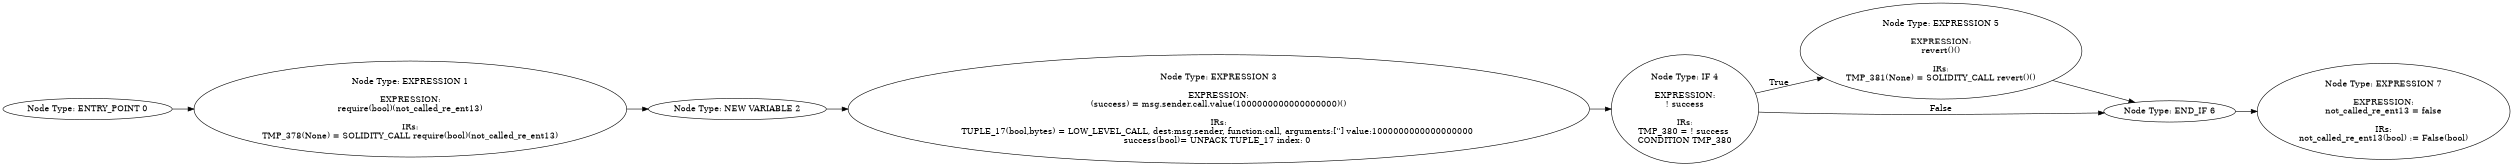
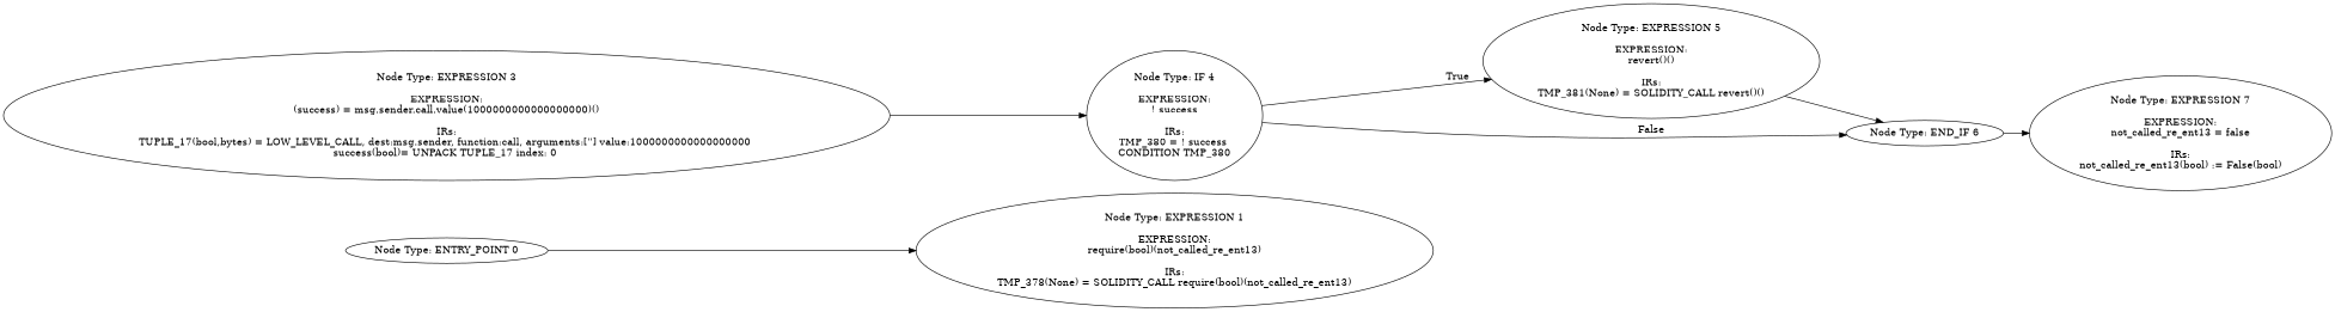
  digraph {
    rankdir=LR
    n1 [label="Node Type: ENTRY_POINT 0\n"]
    n2 [label="Node Type: EXPRESSION 1\n\nEXPRESSION:\nrequire(bool)(not_called_re_ent13)\n\nIRs:\nTMP_378(None) = SOLIDITY_CALL require(bool)(not_called_re_ent13)"]
-   n3 [label="Node Type: NEW VARIABLE 2\n"]
    n4 [label="Node Type: EXPRESSION 3\n\nEXPRESSION:\n(success) = msg.sender.call.value(1000000000000000000)()\n\nIRs:\nTUPLE_17(bool,bytes) = LOW_LEVEL_CALL, dest:msg.sender, function:call, arguments:[''] value:1000000000000000000 \nsuccess(bool)= UNPACK TUPLE_17 index: 0 "]
    n5 [label="Node Type: IF 4\n\nEXPRESSION:\n! success\n\nIRs:\nTMP_380 = ! success \nCONDITION TMP_380"]
    n6 [label="Node Type: EXPRESSION 5\n\nEXPRESSION:\nrevert()()\n\nIRs:\nTMP_381(None) = SOLIDITY_CALL revert()()"]
    n7 [label="Node Type: END_IF 6\n"]
    n8 [label="Node Type: EXPRESSION 7\n\nEXPRESSION:\nnot_called_re_ent13 = false\n\nIRs:\nnot_called_re_ent13(bool) := False(bool)"]
    n1 -> n2
-   n2 -> n3
-   n3 -> n4
    n4 -> n5
    n5 -> n6 [label=True]
    n5 -> n7 [label=False]
    n6 -> n7
    n7 -> n8
  }
